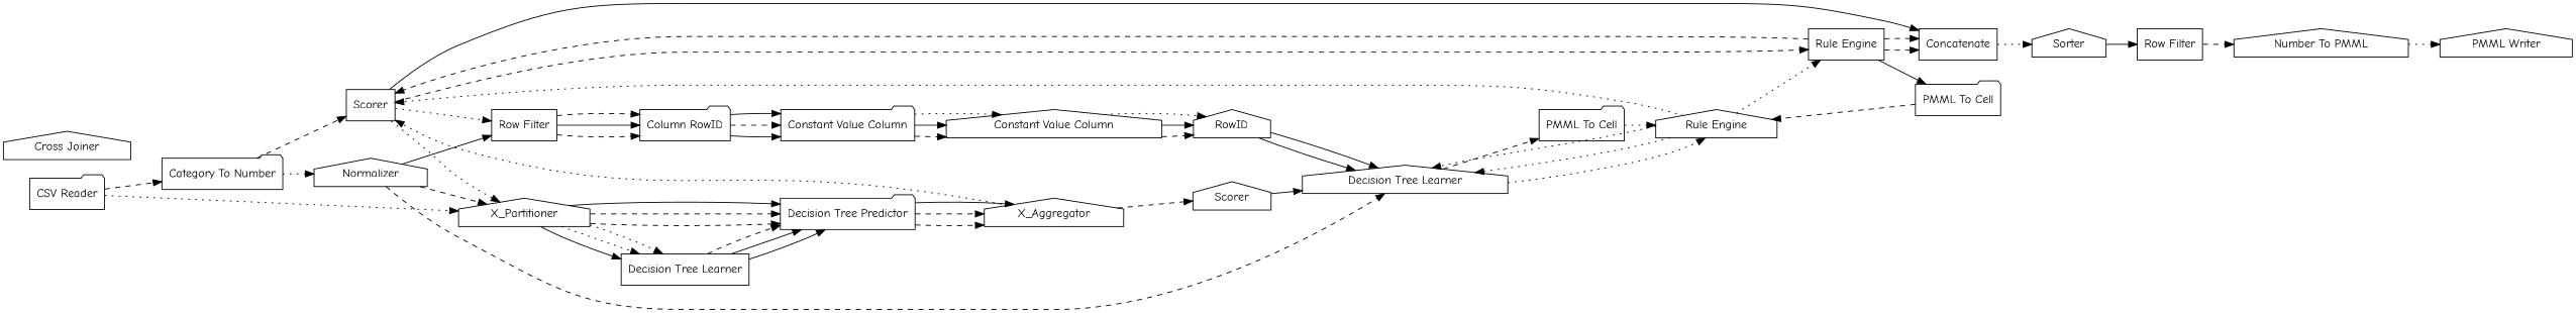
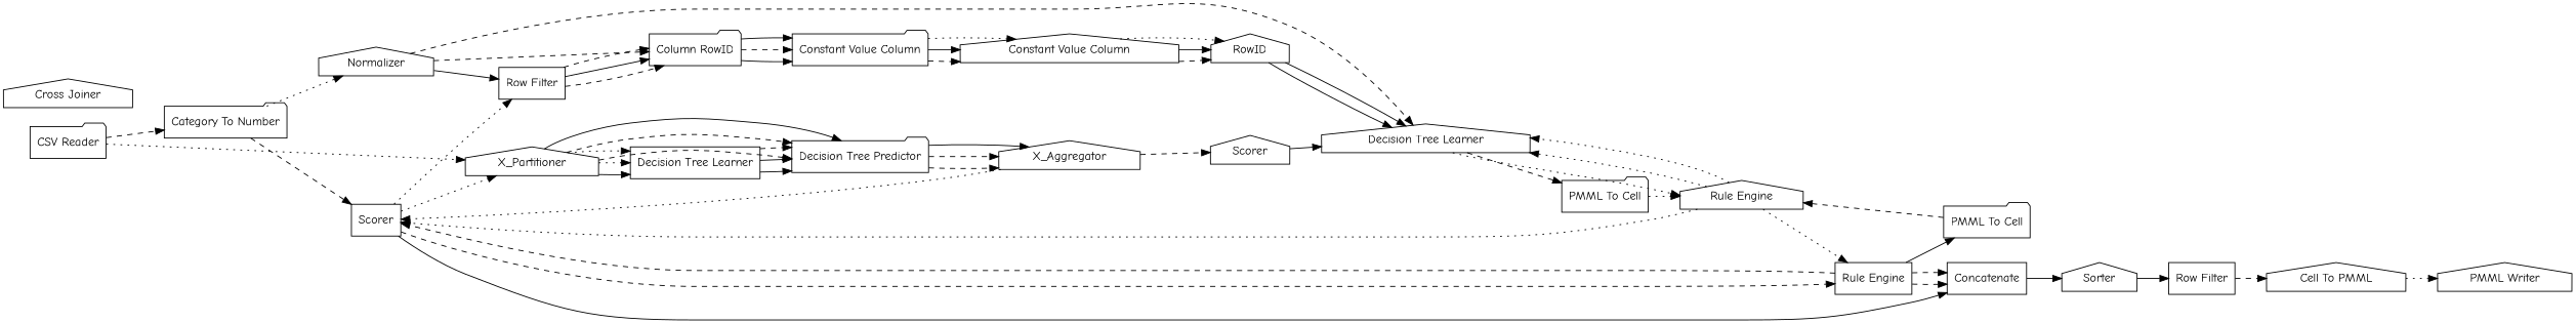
  digraph {
    fontname="Comic Neue"
    rankdir=LR
    node [fontname="Comic Neue" shape=house]
    edge [fontname="Comic Neue" style=dashed]
    n1 [label="CSV Reader" shape=folder]
    n2 [label="Category To Number" shape=folder]
    n3 [label=X_Partitioner]
    n4 [label=Scorer shape=box]
    n5 [label=Normalizer]
    n6 [label="Decision Tree Learner" shape=box]
    n7 [label="Decision Tree Predictor" shape=folder]
    n8 [label=Sorter]
    n9 [label="Row Filter" shape=box]
-   n10 [label="Number To PMML"]
+   n10 [label="Cell To PMML"]
    n11 [label="PMML Writer"]
    n12 [label=Concatenate shape=box]
    n13 [label="Row Filter" shape=box]
    n14 [label="Rule Engine" shape=box]
    n15 [label="Decision Tree Learner"]
    n16 [label=X_Aggregator]
    n17 [label=Scorer]
    n18 [label="Cross Joiner"]
    n19 [label="Column RowID" shape=folder]
    n20 [label="PMML To Cell" shape=folder]
    n21 [label="Rule Engine"]
    n22 [label="PMML To Cell" shape=folder]
    n23 [label="Constant Value Column" shape=folder]
    n24 [label="Constant Value Column"]
    n25 [label=RowID]
    n1 -> n2
    n1 -> n3 [style=dotted]
    n2 -> n4
    n2 -> n5 [style=dotted]
    n3 -> n6 [style=solid]
    n3 -> n6 [style=dotted]
    n3 -> n6 [style=dotted]
    n3 -> n7
    n3 -> n7
    n3 -> n7 [style=solid]
    n4 -> n3 [style=dotted]
    n4 -> n12 [style=solid]
    n4 -> n13 [style=dotted]
    n4 -> n14
-   n5 -> n3
+   n5 -> n19
    n5 -> n13 [style=solid]
    n5 -> n15
    n6 -> n7 [style=solid]
    n6 -> n7 [style=solid]
    n6 -> n7
    n7 -> n16
    n7 -> n16
    n7 -> n16 [style=solid]
    n8 -> n9 [style=solid]
    n9 -> n10
    n10 -> n11 [style=dotted]
-   n12 -> n8 [style=dotted]
+   n12 -> n8 [style=solid]
    n13 -> n19
    n13 -> n19 [style=solid]
    n13 -> n19
    n14 -> n4
    n14 -> n12
    n14 -> n12
    n14 -> n20 [style=solid]
    n15 -> n21 [style=dotted]
    n15 -> n22
    n16 -> n4 [style=dotted]
    n16 -> n17
    n17 -> n15 [style=solid]
    n19 -> n23 [style=solid]
    n19 -> n23
    n19 -> n23 [style=solid]
    n20 -> n21
    n21 -> n4 [style=dotted]
    n21 -> n14 [style=dotted]
    n21 -> n15 [style=dotted]
    n21 -> n15 [style=dotted]
    n22 -> n21 [style=dotted]
    n23 -> n24
    n23 -> n24 [style=solid]
    n23 -> n24 [style=dotted]
    n24 -> n25
    n24 -> n25 [style=solid]
    n24 -> n25 [style=dotted]
    n25 -> n15 [style=solid]
    n25 -> n15 [style=solid]
  }
